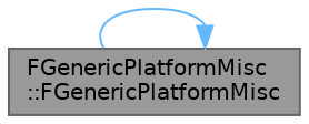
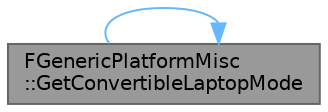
  digraph {
    rankdir=LR
-   n1 [color=gray40 fillcolor=grey60 fontcolor=black fontname=Helvetica fontsize=10 height=0.2 label="FGenericPlatformMisc\l::FGenericPlatformMisc" shape=box style=filled width=0.4]
+   n1 [color=gray40 fillcolor=grey60 fontcolor=black fontname=Helvetica fontsize=10 height=0.2 label="FGenericPlatformMisc\l::GetConvertibleLaptopMode" shape=box style=filled width=0.4]
    n1 -> n1 [color=steelblue1 fontname=Helvetica fontsize=10 labelfontname=Helvetica labelfontsize=10 style=solid]
  }
